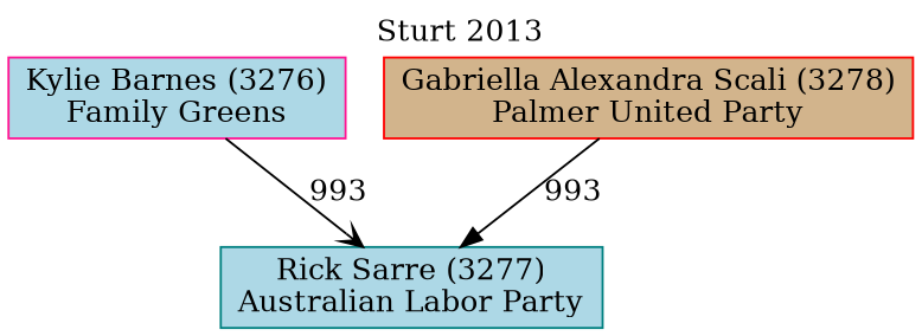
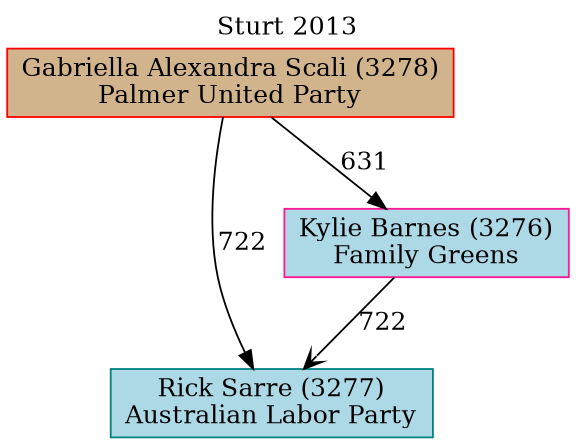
  digraph {
    label="Sturt 2013"
    labelloc=t
    mclimit=10
    node [fillcolor=lightblue shape=box style=filled]
    edge [arrowhead=normal]
    n1 [color=teal label="Rick Sarre (3277)\nAustralian Labor Party"]
    n2 [color=deeppink label="Kylie Barnes (3276)\nFamily Greens"]
    n3 [color=red fillcolor=tan label="Gabriella Alexandra Scali (3278)\nPalmer United Party"]
-   n2 -> n1 [arrowhead=vee label=993]
-   n3 -> n1 [label=993]
+   n2 -> n1 [arrowhead=vee label=722]
+   n3 -> n1 [label=722]
+   n3 -> n2 [label=631]
  }
